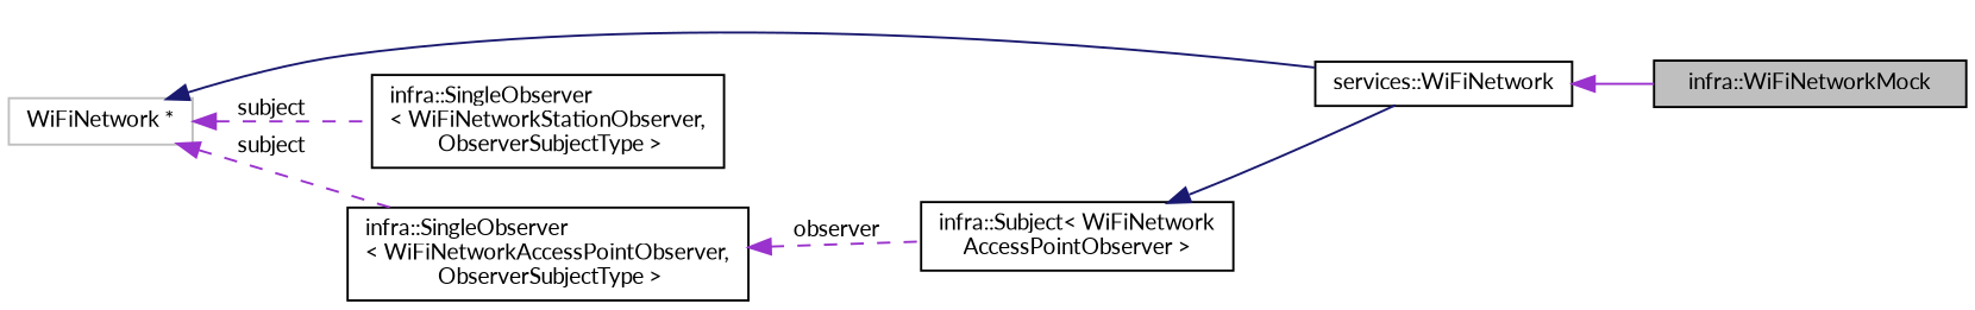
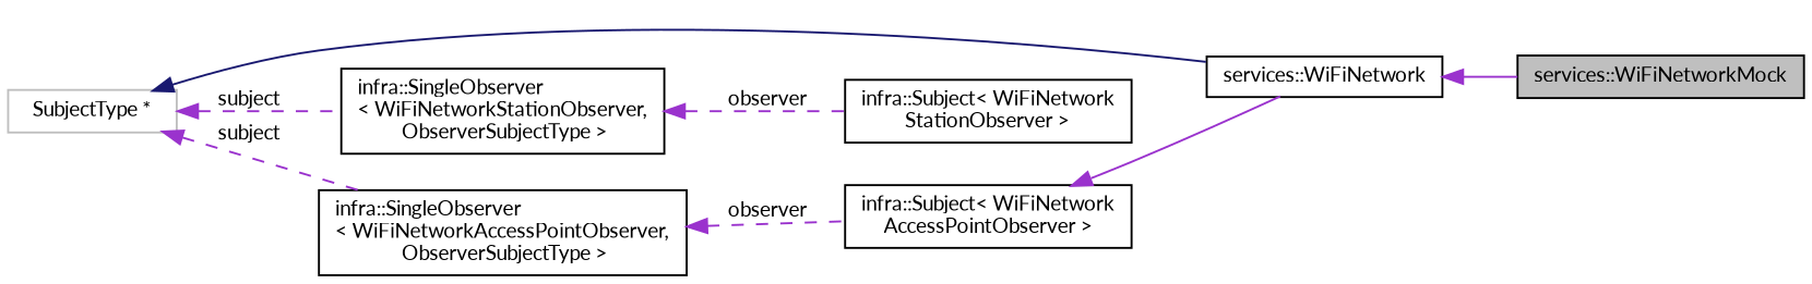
  digraph {
    fontname=Lato
    rankdir=LR
    node [color=black fillcolor=white fontname=Lato fontsize=10 shape=record style=filled]
    edge [color=darkorchid3 dir=back fontname=Lato fontsize=10 labelfontname=Helvetica labelfontsize=10 style=dashed]
-   n1 [fillcolor=grey75 fontcolor=black height=0.2 label="infra::WiFiNetworkMock" width=0.4]
+   n1 [fillcolor=grey75 fontcolor=black height=0.2 label="services::WiFiNetworkMock" width=0.4]
    n2 [height=0.2 label="services::WiFiNetwork" width=0.4]
+   n3 [height=0.2 label="infra::Subject\< WiFiNetwork\lStationObserver \>" width=0.4]
    n4 [height=0.2 label="infra::SingleObserver\l\< WiFiNetworkStationObserver,\l ObserverSubjectType \>" width=0.4]
-   n5 [color=grey75 height=0.2 label="WiFiNetwork *" width=0.4]
+   n5 [color=grey75 height=0.2 label="SubjectType *" width=0.4]
    n6 [height=0.2 label="infra::SingleObserver\l\< WiFiNetworkAccessPointObserver,\l ObserverSubjectType \>" width=0.4]
    n7 [height=0.2 label="infra::Subject\< WiFiNetwork\lAccessPointObserver \>" width=0.4]
    n2 -> n1 [style=solid]
+   n4 -> n3 [label=" observer"]
    n5 -> n2 [color=midnightblue style=solid]
    n5 -> n4 [label=" subject"]
    n5 -> n6 [label=" subject"]
    n6 -> n7 [label=" observer"]
-   n7 -> n2 [color=midnightblue style=solid]
+   n7 -> n2 [style=solid]
  }
